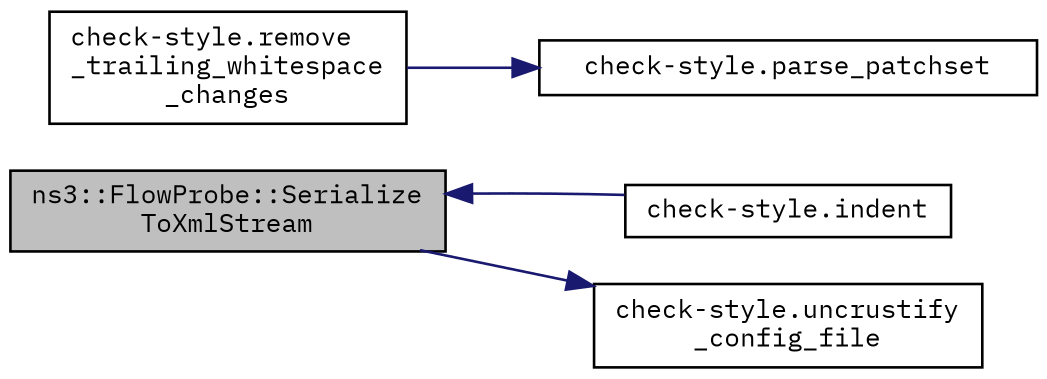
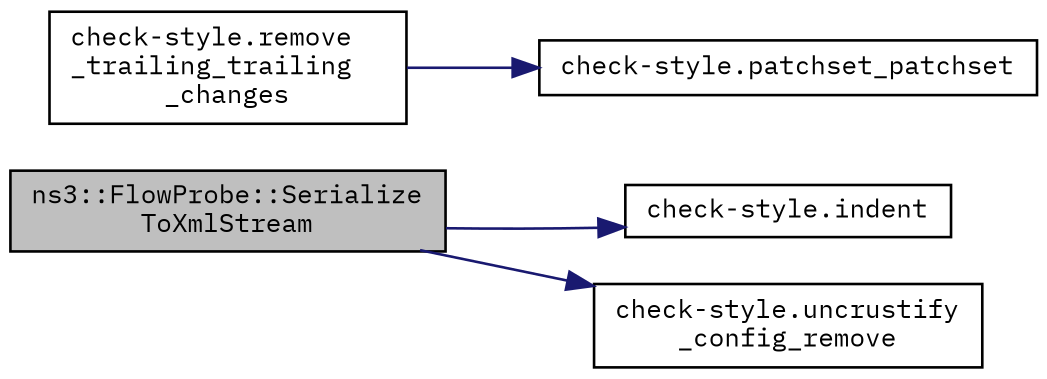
  digraph {
    fontname="IBM Plex Mono"
    rankdir=LR
    node [color=black fillcolor=white fontname="IBM Plex Mono" fontsize=10 shape=record style=filled]
    edge [color=midnightblue fontname="IBM Plex Mono" fontsize=10 labelfontname=Helvetica labelfontsize=10 style=solid]
    n1 [fillcolor=grey75 fontcolor=black height=0.2 label="ns3::FlowProbe::Serialize\lToXmlStream" width=0.4]
    n2 [height=0.2 label="check-style.indent" width=0.4]
-   n3 [height=0.2 label="check-style.uncrustify\l_config_file" width=0.4]
-   n4 [height=0.2 label="check-style.remove\l_trailing_whitespace\l_changes" width=0.4]
-   n5 [height=0.2 label="check-style.parse_patchset" width=0.4]
-   n2 -> n1
+   n3 [height=0.2 label="check-style.uncrustify\l_config_remove" width=0.4]
+   n4 [height=0.2 label="check-style.remove\l_trailing_trailing\l_changes" width=0.4]
+   n5 [height=0.2 label="check-style.patchset_patchset" width=0.4]
+   n1 -> n2
    n1 -> n3
    n4 -> n5
  }
